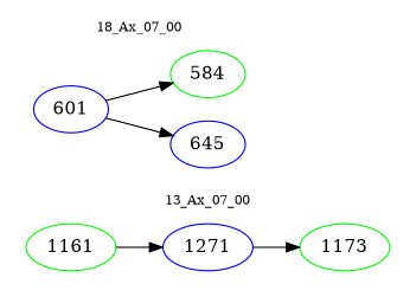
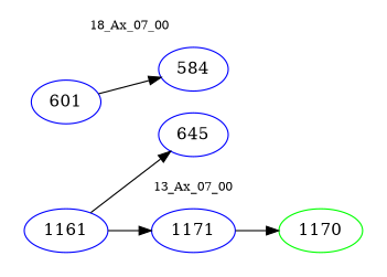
  digraph {
    rankdir=LR
    node [color=blue]
    edge [color=black]
    n1 [label=601]
-   n2 [color=green label=584]
+   n2 [label=584]
    n3 [label=645]
-   n4 [color=green label=1161]
-   n5 [color=green label=1173]
-   n6 [label=1271]
+   n4 [label=1161]
+   n5 [color=green label=1170]
+   n6 [label=1171]
    subgraph cluster_1 {
      color=white
      fontsize=10
      label="18_Ax_07_00"
      n1
      n2
      n3
    }
    subgraph cluster_2 {
      color=white
      fontsize=10
      label="13_Ax_07_00"
      n4
      n5
      n6
    }
    n1 -> n2
-   n1 -> n3
+   n4 -> n3
    n4 -> n6
    n6 -> n5
  }
